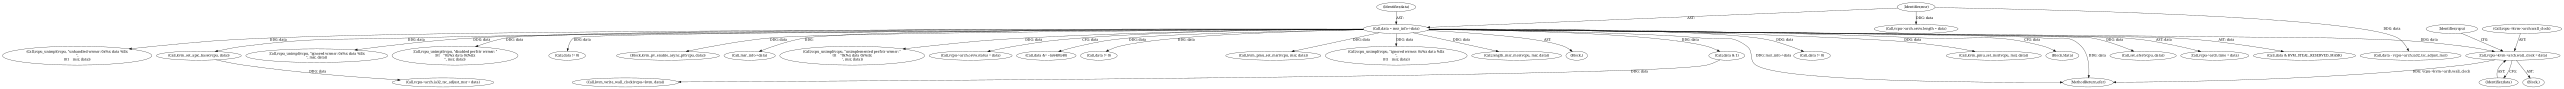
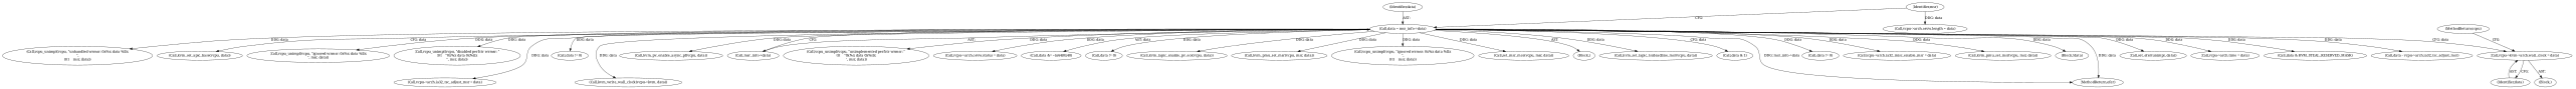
  digraph {
    fontname="Noto Serif"
    node [fontname="Noto Serif"]
    edge [fontname="Noto Serif"]
    n1 [label="(Call,vcpu->kvm->arch.wall_clock = data)"]
    n2 [label="(MethodReturn,efer)"]
    n3 [label="(Identifier,data)"]
    n4 [label="(Block,)"]
    n5 [label="(Call,data = msr_info->data)"]
    n6 [label="(Call,data != 0)"]
+   n7 [label="(Call,vcpu->arch.ia32_misc_enable_msr = data)"]
    n8 [label="(Call,kvm_pmu_set_msr(vcpu, msr, data))"]
    n9 [label="(Block,!data)"]
    n10 [label="(Call,kvm_write_wall_clock(vcpu->kvm, data))"]
-   n11 [label="(Call,set_efer(vcpu, data))"]
+   n11 [label="(Call,set_efer(unimpl, data))"]
    n12 [label="(Call,vcpu->arch.time = data)"]
    n13 [label="(Call,data & KVM_STEAL_RESERVED_MASK)"]
    n14 [label="(Call,data - vcpu->arch.ia32_tsc_adjust_msr)"]
    n15 [label="(Call,vcpu_unimpl(vcpu, \"unhandled wrmsr: 0x%x data %llx\n\",\n\t\t\t\t    msr, data))"]
    n16 [label="(Call,vcpu->arch.ia32_tsc_adjust_msr = data)"]
    n17 [label="(Call,vcpu_unimpl(vcpu, \"ignored wrmsr: 0x%x data %llx\n\", msr, data))"]
    n18 [label="(Call,vcpu_unimpl(vcpu, \"disabled perfctr wrmsr: \"\n\t\t\t\t    \"0x%x data 0x%llx\n\", msr, data))"]
    n19 [label="(Call,data & 1)"]
    n20 [label="(Call,data != 0)"]
    n21 [label="(Call,kvm_set_apic_base(vcpu, data))"]
-   n22 [label="(Block,kvm_pv_enable_async_pf(vcpu, data))"]
+   n22 [label="(Call,kvm_pv_enable_async_pf(vcpu, data))"]
    n23 [label="(Call,msr_info->data)"]
    n24 [label="(Call,vcpu_unimpl(vcpu, \"unimplemented perfctr wrmsr: \"\n\t\t\t    \"0x%x data 0x%llx\n\", msr, data))"]
    n25 [label="(Call,vcpu->arch.osvw.status = data)"]
    n26 [label="(Call,data &= ~(u64)0x40)"]
    n27 [label="(Call,data != 0)"]
+   n28 [label="(Call,kvm_lapic_enable_pv_eoi(vcpu, data))"]
    n29 [label="(Call,kvm_pmu_set_msr(vcpu, msr, data))"]
    n30 [label="(Call,vcpu_unimpl(vcpu, \"ignored wrmsr: 0x%x data %llx\n\",\n\t\t\t\t    msr, data))"]
-   n31 [label="(Call,length_msr_mce(vcpu, msr, data))"]
+   n31 [label="(Call,set_msr_mce(vcpu, msr, data))"]
    n32 [label="(Block,)"]
+   n33 [label="(Call,kvm_set_lapic_tscdeadline_msr(vcpu, data))"]
    n34 [label="(Call,vcpu->arch.osvw.length = data)"]
-   n35 [label="(Identifier,vcpu)"]
-   n36 [label="(Call,vcpu->kvm->arch.wall_clock)"]
+   n35 [label="(MethodReturn,vcpu)"]
    n37 [label="(Identifier,msr)"]
    n38 [label="(Identifier,data)"]
-   n1 -> n2 [label="DDG: vcpu->kvm->arch.wall_clock"]
    n1 -> n3 [label="CFG: "]
    n1 -> n4 [label="AST: "]
    n3 -> n1 [label="AST: "]
-   n5 -> n1 [label="DDG: data"]
+   n5 -> n1 [label="CFG: data"]
    n5 -> n2 [label="DDG: msr_info->data"]
    n5 -> n2 [label="DDG: data"]
    n5 -> n6 [label="DDG: data"]
+   n5 -> n7 [label="DDG: data"]
    n5 -> n8 [label="DDG: data"]
-   n5 -> n9 [label="CFG: data"]
-   n19 -> n10 [label="DDG: data"]
+   n5 -> n9 [label="DDG: data"]
+   n5 -> n10 [label="DDG: data"]
    n5 -> n11 [label="DDG: data"]
-   n5 -> n12 [label="AST: data"]
-   n5 -> n13 [label="AST: data"]
-   n37 -> n14 [label="DDG: data"]
+   n5 -> n12 [label="DDG: data"]
+   n5 -> n13 [label="DDG: data"]
+   n5 -> n14 [label="DDG: data"]
    n5 -> n15 [label="DDG: data"]
-   n21 -> n16 [label="DDG: data"]
+   n5 -> n16 [label="DDG: data"]
    n5 -> n17 [label="DDG: data"]
    n5 -> n18 [label="DDG: data"]
-   n5 -> n19 [label="DDG: data"]
+   n5 -> n19 [label="CFG: data"]
    n5 -> n20 [label="DDG: data"]
-   n5 -> n21 [label="DDG: data"]
+   n5 -> n21 [label="CFG: data"]
    n5 -> n22 [label="DDG: data"]
-   n5 -> n23 [label="DDG: "]
+   n5 -> n23 [label="CFG: "]
    n5 -> n24 [label="DDG: data"]
-   n5 -> n25 [label="CFG: data"]
-   n5 -> n26 [label="DDG: data"]
+   n5 -> n25 [label="DDG: data"]
+   n5 -> n26 [label="AST: data"]
    n5 -> n27 [label="DDG: data"]
+   n5 -> n28 [label="DDG: data"]
    n5 -> n29 [label="DDG: data"]
    n5 -> n30 [label="DDG: data"]
    n5 -> n31 [label="DDG: data"]
    n5 -> n32 [label="AST: "]
+   n5 -> n33 [label="DDG: data"]
+   n23 -> n5 [label="AST: "]
    n35 -> n1 [label="CFG: "]
-   n36 -> n1 [label="AST: "]
-   n37 -> n5 [label="AST: "]
+   n37 -> n5 [label="CFG: "]
    n37 -> n34 [label="DDG: data"]
    n38 -> n5 [label="AST: "]
  }
